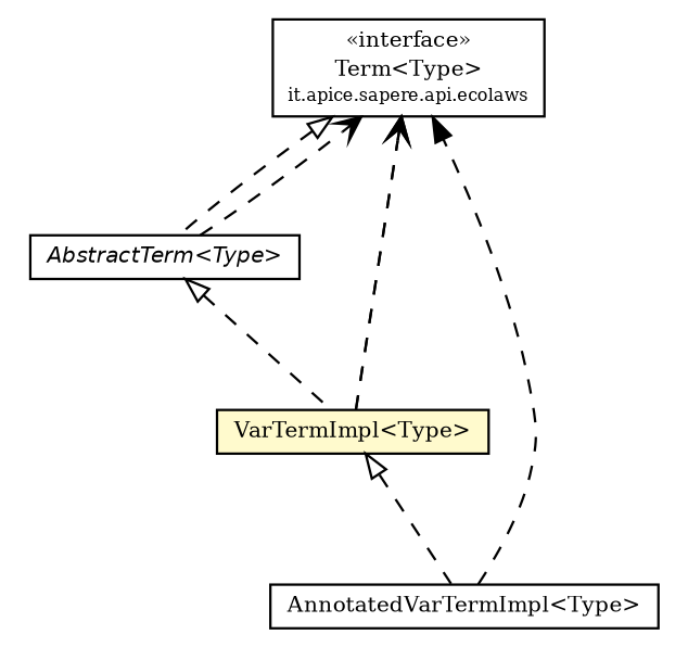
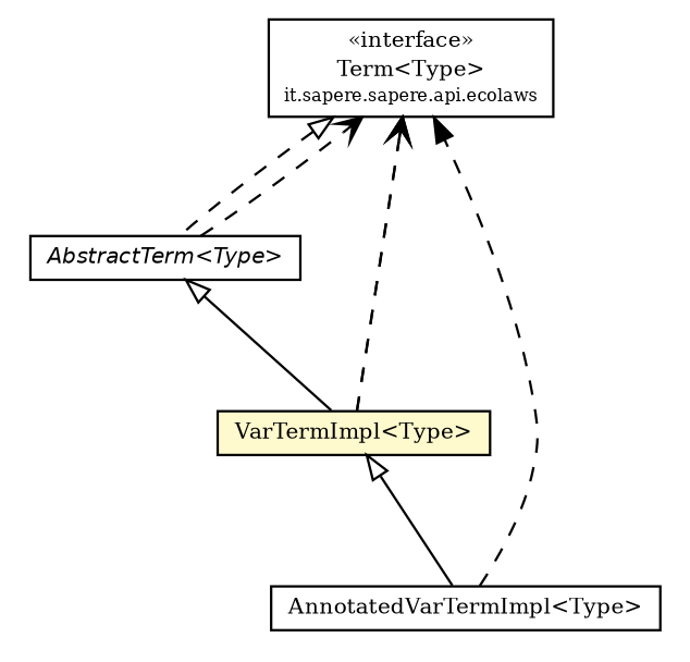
  digraph {
    fontname="DejaVu Serif"
    node [fontcolor=black fontname="DejaVu Serif" fontsize=9.0 shape=plaintext]
    edge [fontname="DejaVu Serif" fontsize=10.0 headport=p labelfontname=Helvetica labelfontsize=10 style=dashed tailport=p color=black fontcolor=black]
-   n1 [label=<<table border="0" cellborder="1" cellspacing="0" cellpadding="2" port="p" href="../../Term.html"> 		<tr><td><table border="0" cellspacing="0" cellpadding="1"> 			<tr><td> &laquo;interface&raquo; </td></tr> 			<tr><td> Term&lt;Type&gt; </td></tr> 			<tr><td><font point-size="7.0"> it.apice.sapere.api.ecolaws </font></td></tr> 		</table></td></tr> 		</table>>]
+   n1 [label=<<table border="0" cellborder="1" cellspacing="0" cellpadding="2" port="p" href="../../Term.html"> 		<tr><td><table border="0" cellspacing="0" cellpadding="1"> 			<tr><td> &laquo;interface&raquo; </td></tr> 			<tr><td> Term&lt;Type&gt; </td></tr> 			<tr><td><font point-size="7.0"> it.sapere.sapere.api.ecolaws </font></td></tr> 		</table></td></tr> 		</table>>]
    n2 [label=<<table border="0" cellborder="1" cellspacing="0" cellpadding="2" port="p" href="./AbstractTerm.html"> 		<tr><td><table border="0" cellspacing="0" cellpadding="1"> 			<tr><td><font face="Helvetica-Oblique"> AbstractTerm&lt;Type&gt; </font></td></tr> 		</table></td></tr> 		</table>>]
    n3 [label=<<table border="0" cellborder="1" cellspacing="0" cellpadding="2" port="p" bgcolor="lemonChiffon" href="./VarTermImpl.html"> 		<tr><td><table border="0" cellspacing="0" cellpadding="1"> 			<tr><td> VarTermImpl&lt;Type&gt; </td></tr> 		</table></td></tr> 		</table>>]
    n4 [label=<<table border="0" cellborder="1" cellspacing="0" cellpadding="2" port="p" href="./AnnotatedVarTermImpl.html"> 		<tr><td><table border="0" cellspacing="0" cellpadding="1"> 			<tr><td> AnnotatedVarTermImpl&lt;Type&gt; </td></tr> 		</table></td></tr> 		</table>>]
    n1 -> n2 [arrowtail=empty dir=back fontsize=10 color="" fontcolor=""]
    n2 -> n1 [arrowhead=open]
-   n2 -> n3 [arrowtail=empty dir=back fontsize=10 color="" fontcolor=""]
+   n2 -> n3 [arrowtail=empty dir=back fontsize=10 style="" color="" fontcolor=""]
    n3 -> n1 [arrowhead=open]
    n3 -> n1 [arrowhead=open]
-   n3 -> n4 [arrowtail=empty dir=back fontsize=10 color="" fontcolor=""]
+   n3 -> n4 [arrowtail=empty dir=back fontsize=10 style="" color="" fontcolor=""]
    n4 -> n1 [arrowhead=normal]
  }
